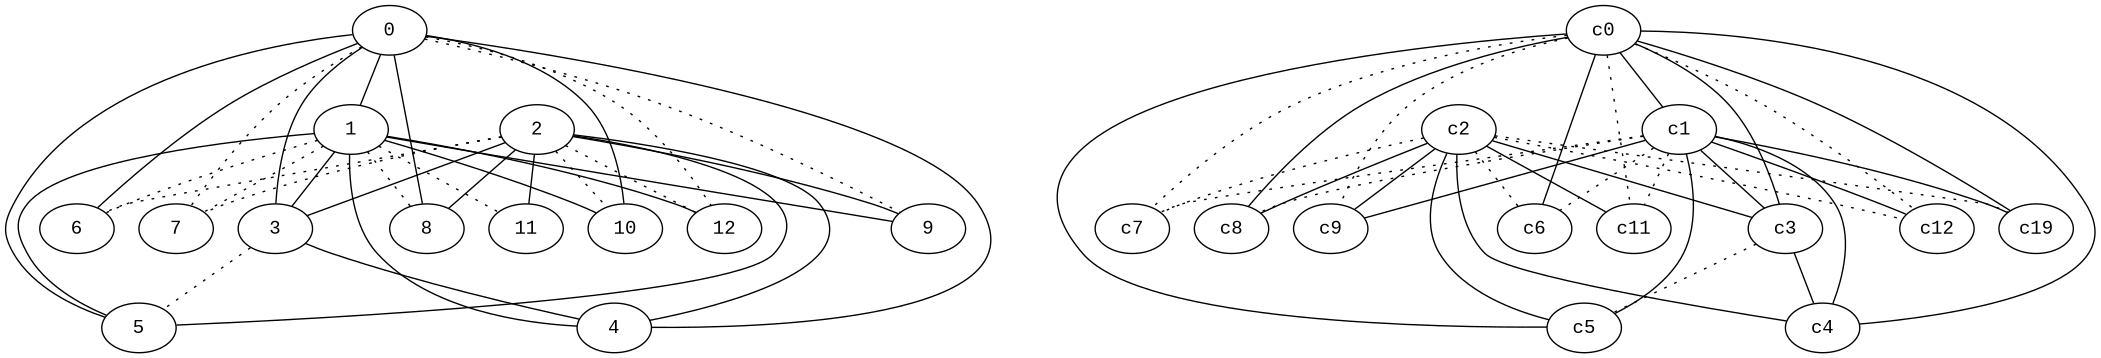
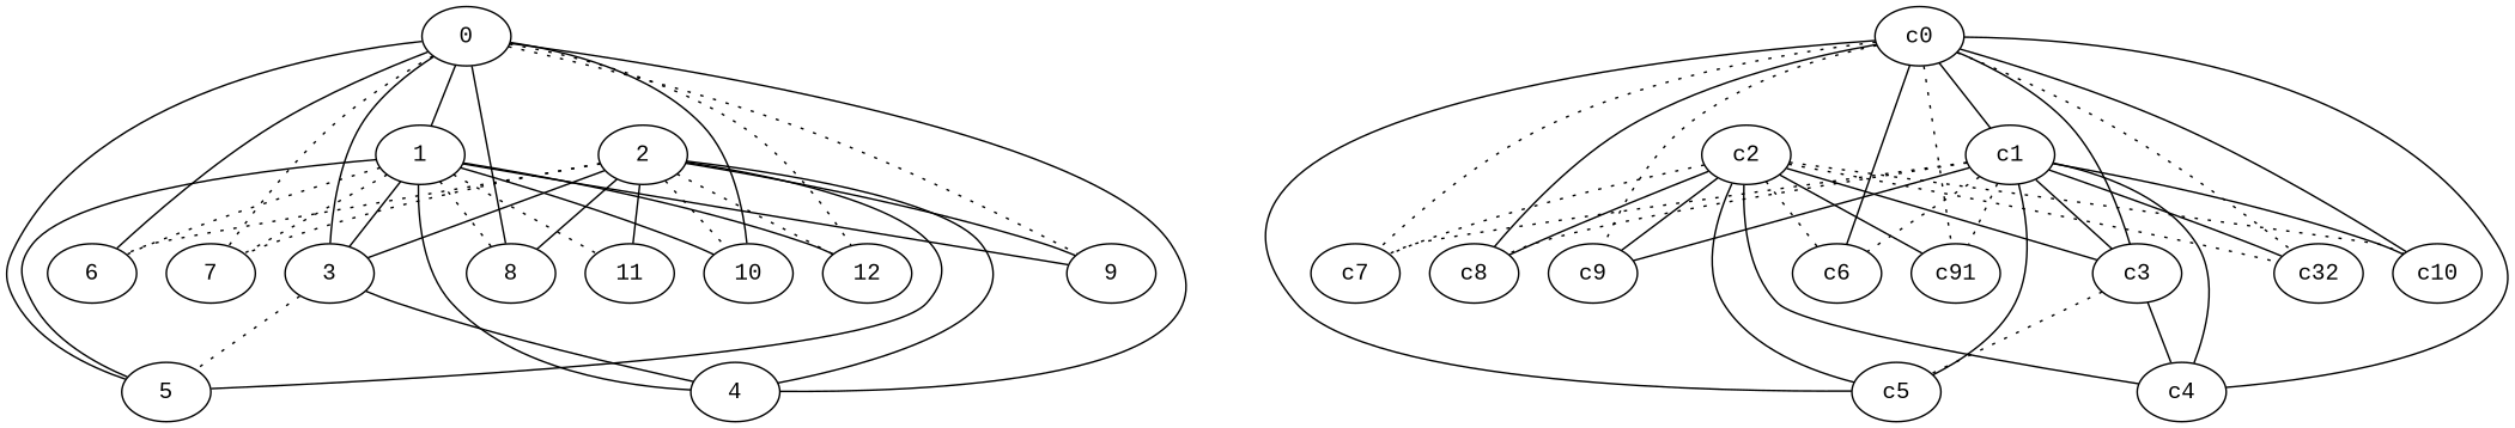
  graph {
    fontname="Liberation Mono"
    node [fontname="Liberation Mono"]
    edge [fontname="Liberation Mono"]
    n1 [label=0]
    n2 [label=1]
    n3 [label=3]
    n4 [label=4]
    n5 [label=5]
    n6 [label=6]
    n7 [label=7]
    n8 [label=8]
    n9 [label=9]
    n10 [label=10]
    n11 [label=12]
    n12 [label=11]
    n13 [label=2]
    c0
    c1
    c3
    c4
    c5
    c6
    c7
    c8
    c9
-   c10 [label=c19]
-   c11
-   c12
+   c10
+   c11 [label=c91]
+   c12 [label=c32]
    c2
    n1 -- n2
    n1 -- n3
    n1 -- n4
    n1 -- n5
    n1 -- n6
    n1 -- n7 [style=dotted]
    n1 -- n8
    n1 -- n9 [style=dotted]
    n1 -- n10
    n1 -- n11 [style=dotted]
    n2 -- n3
    n2 -- n4
    n2 -- n5
    n2 -- n6 [style=dotted]
    n2 -- n7 [style=dotted]
    n2 -- n8 [style=dotted]
    n2 -- n9
    n2 -- n10
    n2 -- n11
    n2 -- n12 [style=dotted]
    n3 -- n4
    n3 -- n5 [style=dotted]
    n13 -- n3
    n13 -- n4
    n13 -- n5
    n13 -- n6 [style=dotted]
    n13 -- n7 [style=dotted]
    n13 -- n8
    n13 -- n9
    n13 -- n10 [style=dotted]
    n13 -- n11 [style=dotted]
    n13 -- n12
    c0 -- c1
    c0 -- c3
    c0 -- c4
    c0 -- c5
    c0 -- c6
    c0 -- c7 [style=dotted]
    c0 -- c8
    c0 -- c9 [style=dotted]
    c0 -- c10
    c0 -- c11 [style=dotted]
    c0 -- c12 [style=dotted]
    c1 -- c3
    c1 -- c4
    c1 -- c5
    c1 -- c6 [style=dotted]
    c1 -- c7 [style=dotted]
    c1 -- c8 [style=dotted]
    c1 -- c9
    c1 -- c10
    c1 -- c11 [style=dotted]
    c1 -- c12
    c3 -- c4
    c3 -- c5 [style=dotted]
    c2 -- c3
    c2 -- c4
    c2 -- c5
    c2 -- c6 [style=dotted]
    c2 -- c7 [style=dotted]
    c2 -- c8
    c2 -- c9
    c2 -- c10 [style=dotted]
    c2 -- c11
    c2 -- c12 [style=dotted]
  }
